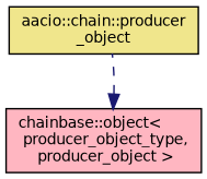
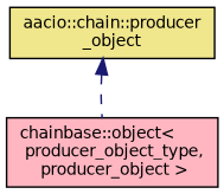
  digraph {
    node [color=black fontname=Helvetica fontsize=10 shape=record style=filled]
    n1 [fillcolor=khaki fontcolor=black height=0.2 label="aacio::chain::producer\l_object" width=0.4]
    n2 [fillcolor=lightpink height=0.2 label="chainbase::object\<\l producer_object_type,\l producer_object \>" width=0.4]
-   n2 -> n1 [color=midnightblue dir=back fontname=Helvetica fontsize=10 labelfontname=Helvetica labelfontsize=10 style=dashed]
+   n1 -> n2 [color=midnightblue dir=back fontname=Helvetica fontsize=10 labelfontname=Helvetica labelfontsize=10 style=dashed]
  }
